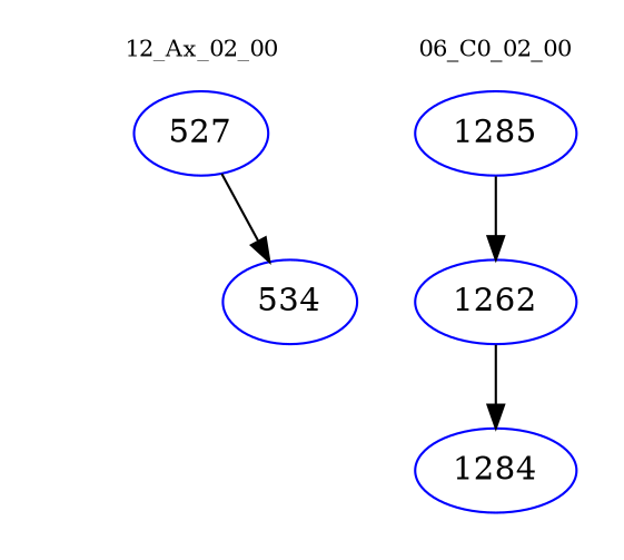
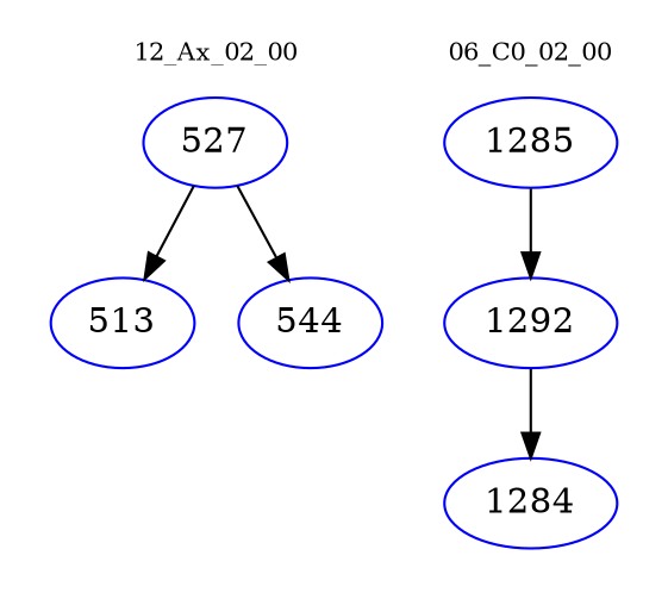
  digraph {
    node [color=blue]
    edge [color=black]
    n1 [label=527]
-   n3 [label=534]
+   n2 [label=513]
+   n3 [label=544]
    n4 [label=1285]
    n5 [label=1284]
-   n6 [label=1262]
+   n6 [label=1292]
    subgraph cluster_1 {
      color=white
      fontsize=10
      label="12_Ax_02_00"
      n1
+     n2
      n3
    }
    subgraph cluster_2 {
      color=white
      fontsize=10
      label="06_C0_02_00"
      n4
      n5
      n6
    }
+   n1 -> n2
    n1 -> n3
    n4 -> n6
    n6 -> n5
  }
